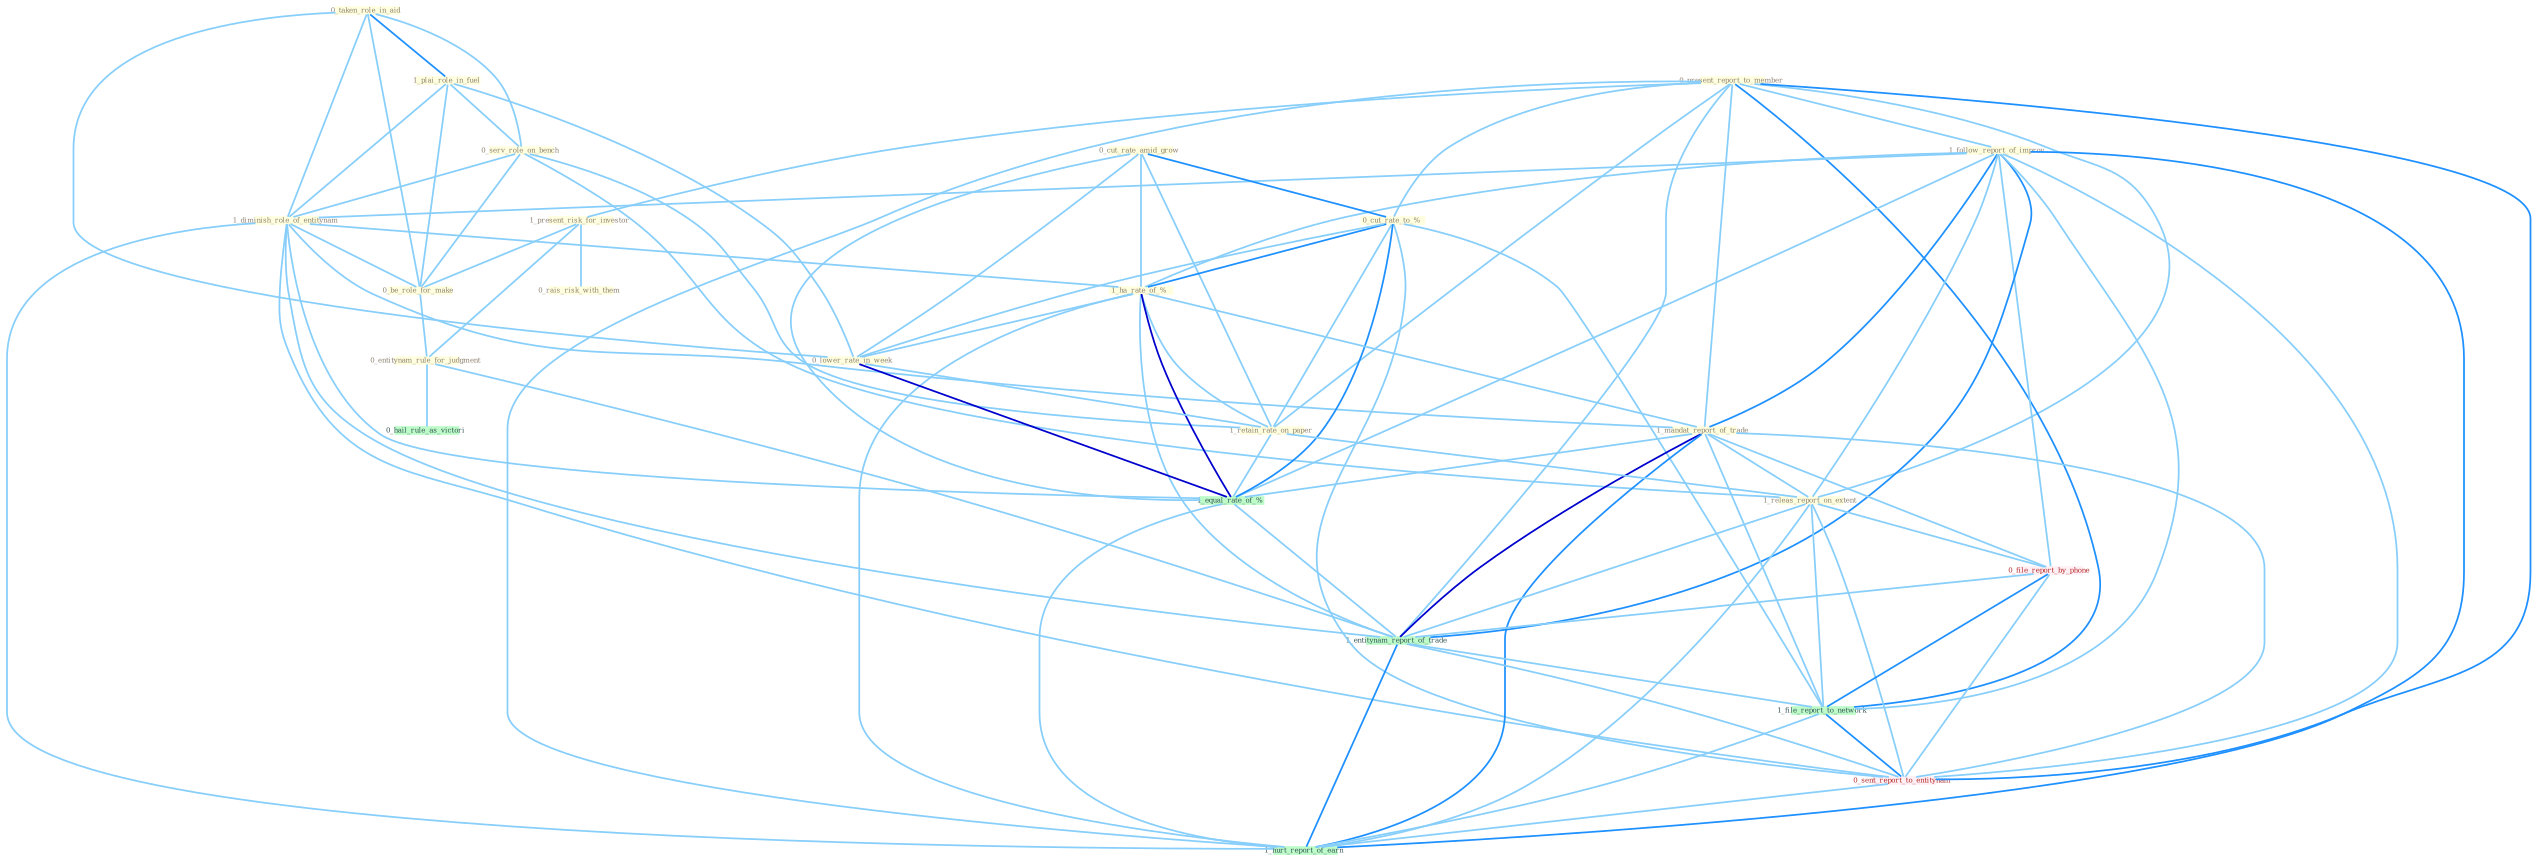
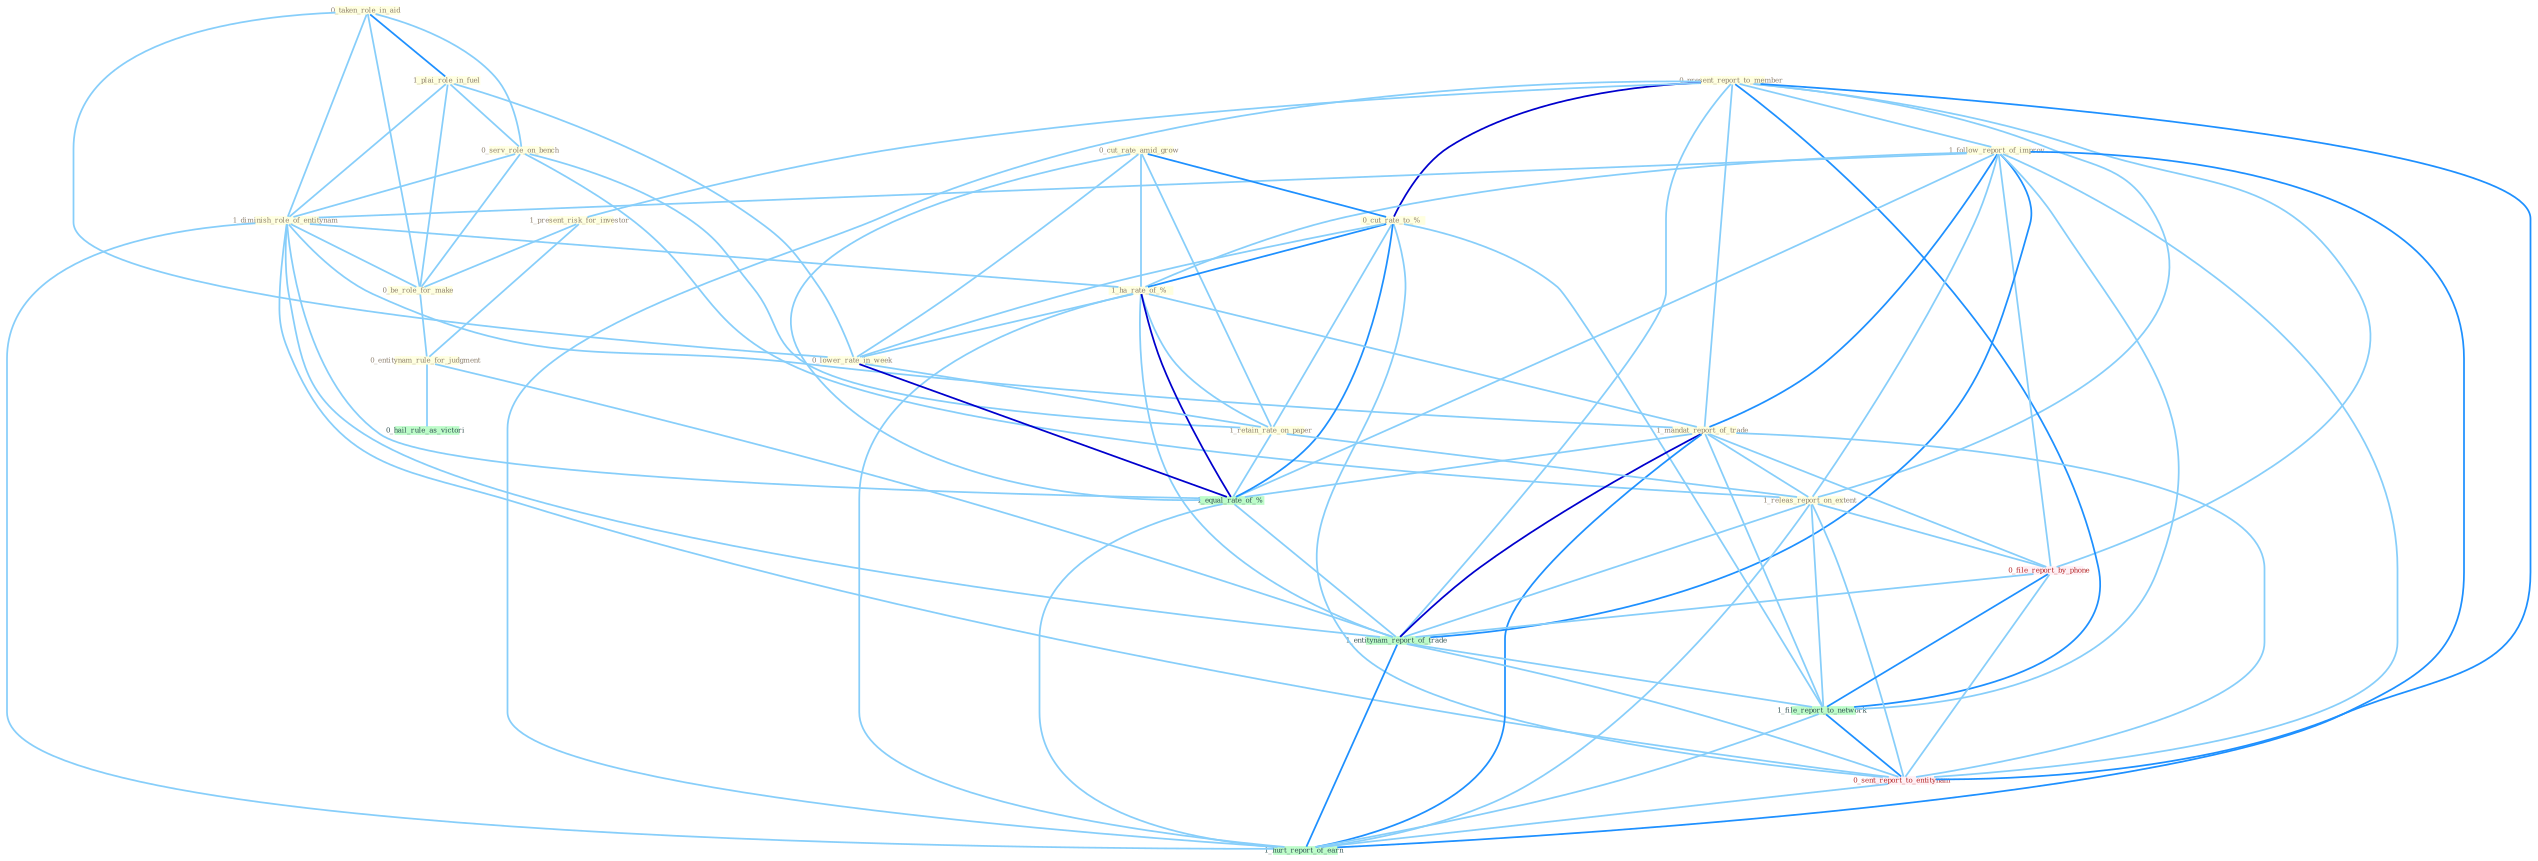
  graph {
    fontname="DejaVu Serif"
    node [color="#ffffe0" fixedsize=true fontcolor="#8b7d6b" fontname="DejaVu Serif" fontsize=4 shape=polygon style=filled]
    edge [color="#87cefa" fontname="DejaVu Serif" w=1]
    "0_taken_role_in_aid " [height=.06 width=.5]
    "1_plai_role_in_fuel " [height=.06 width=.5]
    "0_present_report_to_member " [height=.06 width=.5]
    "0_serv_role_on_bench " [height=.06 width=.5]
    "1_follow_report_of_improv " [height=.06 width=.5]
    "1_diminish_role_of_entitynam " [height=.06 width=.5]
    "0_cut_rate_amid_grow " [height=.06 width=.5]
    "0_cut_rate_to_% " [height=.06 width=.5]
    "1_ha_rate_of_% " [height=.06 width=.5]
    "0_lower_rate_in_week " [height=.06 width=.5]
    "1_mandat_report_of_trade " [height=.06 width=.5]
    "1_present_risk_for_investor " [height=.06 width=.5]
    "0_be_role_for_make " [height=.06 width=.5]
    "1_retain_rate_on_paper " [height=.06 width=.5]
    "1_releas_report_on_extent " [height=.06 width=.5]
-   "0_rais_risk_with_them " [height=.06 width=.5]
    "0_entitynam_rule_for_judgment " [height=.06 width=.5]
    "0_file_report_by_phone " [color="#fff0f5" fontcolor="#b22222" height=.06 width=.5]
    "0_sent_report_to_entitynam " [color="#fff0f5" fontcolor="#b22222" height=.06 width=.5]
    "1_entitynam_report_of_trade " [color="#BDFCC9" fontcolor="#2f4f4f" height=.06 width=.5]
    "1_file_report_to_network " [color="#BDFCC9" fontcolor="#2f4f4f" height=.06 width=.5]
    "1_hurt_report_of_earn " [color="#BDFCC9" fontcolor="#2f4f4f" height=.06 width=.5]
    "1_equal_rate_of_% " [color="#BDFCC9" fontcolor="#2f4f4f" height=.06 width=.5]
    "0_hail_rule_as_victori " [color="#BDFCC9" fontcolor="#2f4f4f" height=.06 width=.5]
    subgraph sub_1 {
      "0_taken_role_in_aid "
      "1_plai_role_in_fuel "
      "0_present_report_to_member "
      "0_serv_role_on_bench "
      "1_follow_report_of_improv "
      "1_diminish_role_of_entitynam "
      "0_cut_rate_amid_grow "
      "0_cut_rate_to_% "
      "1_ha_rate_of_% "
      "0_lower_rate_in_week "
      "1_mandat_report_of_trade "
      "1_present_risk_for_investor "
      "0_be_role_for_make "
      "1_retain_rate_on_paper "
      "1_releas_report_on_extent "
-     "0_rais_risk_with_them "
      "0_entitynam_rule_for_judgment "
    }
    subgraph sub_2 {
      "0_file_report_by_phone "
      "0_sent_report_to_entitynam "
    }
    "0_taken_role_in_aid " -- "1_plai_role_in_fuel " [color="#1e90ff" w=2]
    "0_taken_role_in_aid " -- "0_serv_role_on_bench "
    "0_taken_role_in_aid " -- "1_diminish_role_of_entitynam "
    "0_taken_role_in_aid " -- "0_lower_rate_in_week "
    "0_taken_role_in_aid " -- "0_be_role_for_make "
    "1_plai_role_in_fuel " -- "0_serv_role_on_bench "
    "1_plai_role_in_fuel " -- "1_diminish_role_of_entitynam "
    "1_plai_role_in_fuel " -- "0_lower_rate_in_week "
    "1_plai_role_in_fuel " -- "0_be_role_for_make "
    "0_present_report_to_member " -- "1_follow_report_of_improv "
-   "0_present_report_to_member " -- "0_cut_rate_to_% "
+   "0_present_report_to_member " -- "0_cut_rate_to_% " [color="#0000cd"]
    "0_present_report_to_member " -- "1_mandat_report_of_trade "
    "0_present_report_to_member " -- "1_present_risk_for_investor "
    "0_present_report_to_member " -- "1_releas_report_on_extent "
-   "0_present_report_to_member " -- "1_retain_rate_on_paper "
+   "0_present_report_to_member " -- "0_file_report_by_phone "
    "0_present_report_to_member " -- "0_sent_report_to_entitynam " [color="#1e90ff" w=2]
    "0_present_report_to_member " -- "1_entitynam_report_of_trade "
    "0_present_report_to_member " -- "1_file_report_to_network " [color="#1e90ff" w=2]
    "0_present_report_to_member " -- "1_hurt_report_of_earn "
    "0_serv_role_on_bench " -- "1_diminish_role_of_entitynam "
    "0_serv_role_on_bench " -- "0_be_role_for_make "
    "0_serv_role_on_bench " -- "1_retain_rate_on_paper "
    "0_serv_role_on_bench " -- "1_releas_report_on_extent "
    "1_follow_report_of_improv " -- "1_diminish_role_of_entitynam "
    "1_follow_report_of_improv " -- "1_ha_rate_of_% "
    "1_follow_report_of_improv " -- "1_mandat_report_of_trade " [color="#1e90ff" w=2]
    "1_follow_report_of_improv " -- "1_releas_report_on_extent "
    "1_follow_report_of_improv " -- "0_file_report_by_phone "
    "1_follow_report_of_improv " -- "0_sent_report_to_entitynam "
    "1_follow_report_of_improv " -- "1_entitynam_report_of_trade " [color="#1e90ff" w=2]
    "1_follow_report_of_improv " -- "1_file_report_to_network "
    "1_follow_report_of_improv " -- "1_hurt_report_of_earn " [color="#1e90ff" w=2]
    "1_follow_report_of_improv " -- "1_equal_rate_of_% "
    "1_diminish_role_of_entitynam " -- "1_ha_rate_of_% "
    "1_diminish_role_of_entitynam " -- "1_mandat_report_of_trade "
    "1_diminish_role_of_entitynam " -- "0_be_role_for_make "
    "1_diminish_role_of_entitynam " -- "0_sent_report_to_entitynam "
    "1_diminish_role_of_entitynam " -- "1_entitynam_report_of_trade "
    "1_diminish_role_of_entitynam " -- "1_hurt_report_of_earn "
    "1_diminish_role_of_entitynam " -- "1_equal_rate_of_% "
    "0_cut_rate_amid_grow " -- "0_cut_rate_to_% " [color="#1e90ff" w=2]
    "0_cut_rate_amid_grow " -- "1_ha_rate_of_% "
    "0_cut_rate_amid_grow " -- "0_lower_rate_in_week "
    "0_cut_rate_amid_grow " -- "1_retain_rate_on_paper "
    "0_cut_rate_amid_grow " -- "1_equal_rate_of_% "
    "0_cut_rate_to_% " -- "1_ha_rate_of_% " [color="#1e90ff" w=2]
    "0_cut_rate_to_% " -- "0_lower_rate_in_week "
    "0_cut_rate_to_% " -- "1_retain_rate_on_paper "
    "0_cut_rate_to_% " -- "0_sent_report_to_entitynam "
    "0_cut_rate_to_% " -- "1_file_report_to_network "
    "0_cut_rate_to_% " -- "1_equal_rate_of_% " [color="#1e90ff" w=2]
    "1_ha_rate_of_% " -- "0_lower_rate_in_week "
    "1_ha_rate_of_% " -- "1_mandat_report_of_trade "
    "1_ha_rate_of_% " -- "1_retain_rate_on_paper "
    "1_ha_rate_of_% " -- "1_entitynam_report_of_trade "
    "1_ha_rate_of_% " -- "1_hurt_report_of_earn "
    "1_ha_rate_of_% " -- "1_equal_rate_of_% " [color="#0000cd" w=3]
    "0_lower_rate_in_week " -- "1_retain_rate_on_paper "
    "0_lower_rate_in_week " -- "1_equal_rate_of_% " [color="#0000cd"]
    "1_mandat_report_of_trade " -- "1_releas_report_on_extent "
    "1_mandat_report_of_trade " -- "0_file_report_by_phone "
    "1_mandat_report_of_trade " -- "0_sent_report_to_entitynam "
    "1_mandat_report_of_trade " -- "1_entitynam_report_of_trade " [color="#0000cd" w=3]
    "1_mandat_report_of_trade " -- "1_file_report_to_network "
    "1_mandat_report_of_trade " -- "1_hurt_report_of_earn " [color="#1e90ff" w=2]
    "1_mandat_report_of_trade " -- "1_equal_rate_of_% "
    "1_present_risk_for_investor " -- "0_be_role_for_make "
-   "1_present_risk_for_investor " -- "0_rais_risk_with_them "
    "1_present_risk_for_investor " -- "0_entitynam_rule_for_judgment "
    "0_be_role_for_make " -- "0_entitynam_rule_for_judgment "
    "1_retain_rate_on_paper " -- "1_releas_report_on_extent "
    "1_retain_rate_on_paper " -- "1_equal_rate_of_% "
    "1_releas_report_on_extent " -- "0_file_report_by_phone "
    "1_releas_report_on_extent " -- "0_sent_report_to_entitynam "
    "1_releas_report_on_extent " -- "1_entitynam_report_of_trade "
    "1_releas_report_on_extent " -- "1_file_report_to_network "
    "1_releas_report_on_extent " -- "1_hurt_report_of_earn "
    "0_entitynam_rule_for_judgment " -- "1_entitynam_report_of_trade "
    "0_entitynam_rule_for_judgment " -- "0_hail_rule_as_victori "
    "0_file_report_by_phone " -- "0_sent_report_to_entitynam "
    "0_file_report_by_phone " -- "1_entitynam_report_of_trade "
    "0_file_report_by_phone " -- "1_file_report_to_network " [color="#1e90ff" w=2]
    "0_sent_report_to_entitynam " -- "1_hurt_report_of_earn "
    "1_entitynam_report_of_trade " -- "0_sent_report_to_entitynam "
    "1_entitynam_report_of_trade " -- "1_file_report_to_network "
    "1_entitynam_report_of_trade " -- "1_hurt_report_of_earn " [color="#1e90ff" w=2]
    "1_file_report_to_network " -- "0_sent_report_to_entitynam " [color="#1e90ff" w=2]
    "1_file_report_to_network " -- "1_hurt_report_of_earn "
    "1_equal_rate_of_% " -- "1_entitynam_report_of_trade "
    "1_equal_rate_of_% " -- "1_hurt_report_of_earn "
  }
